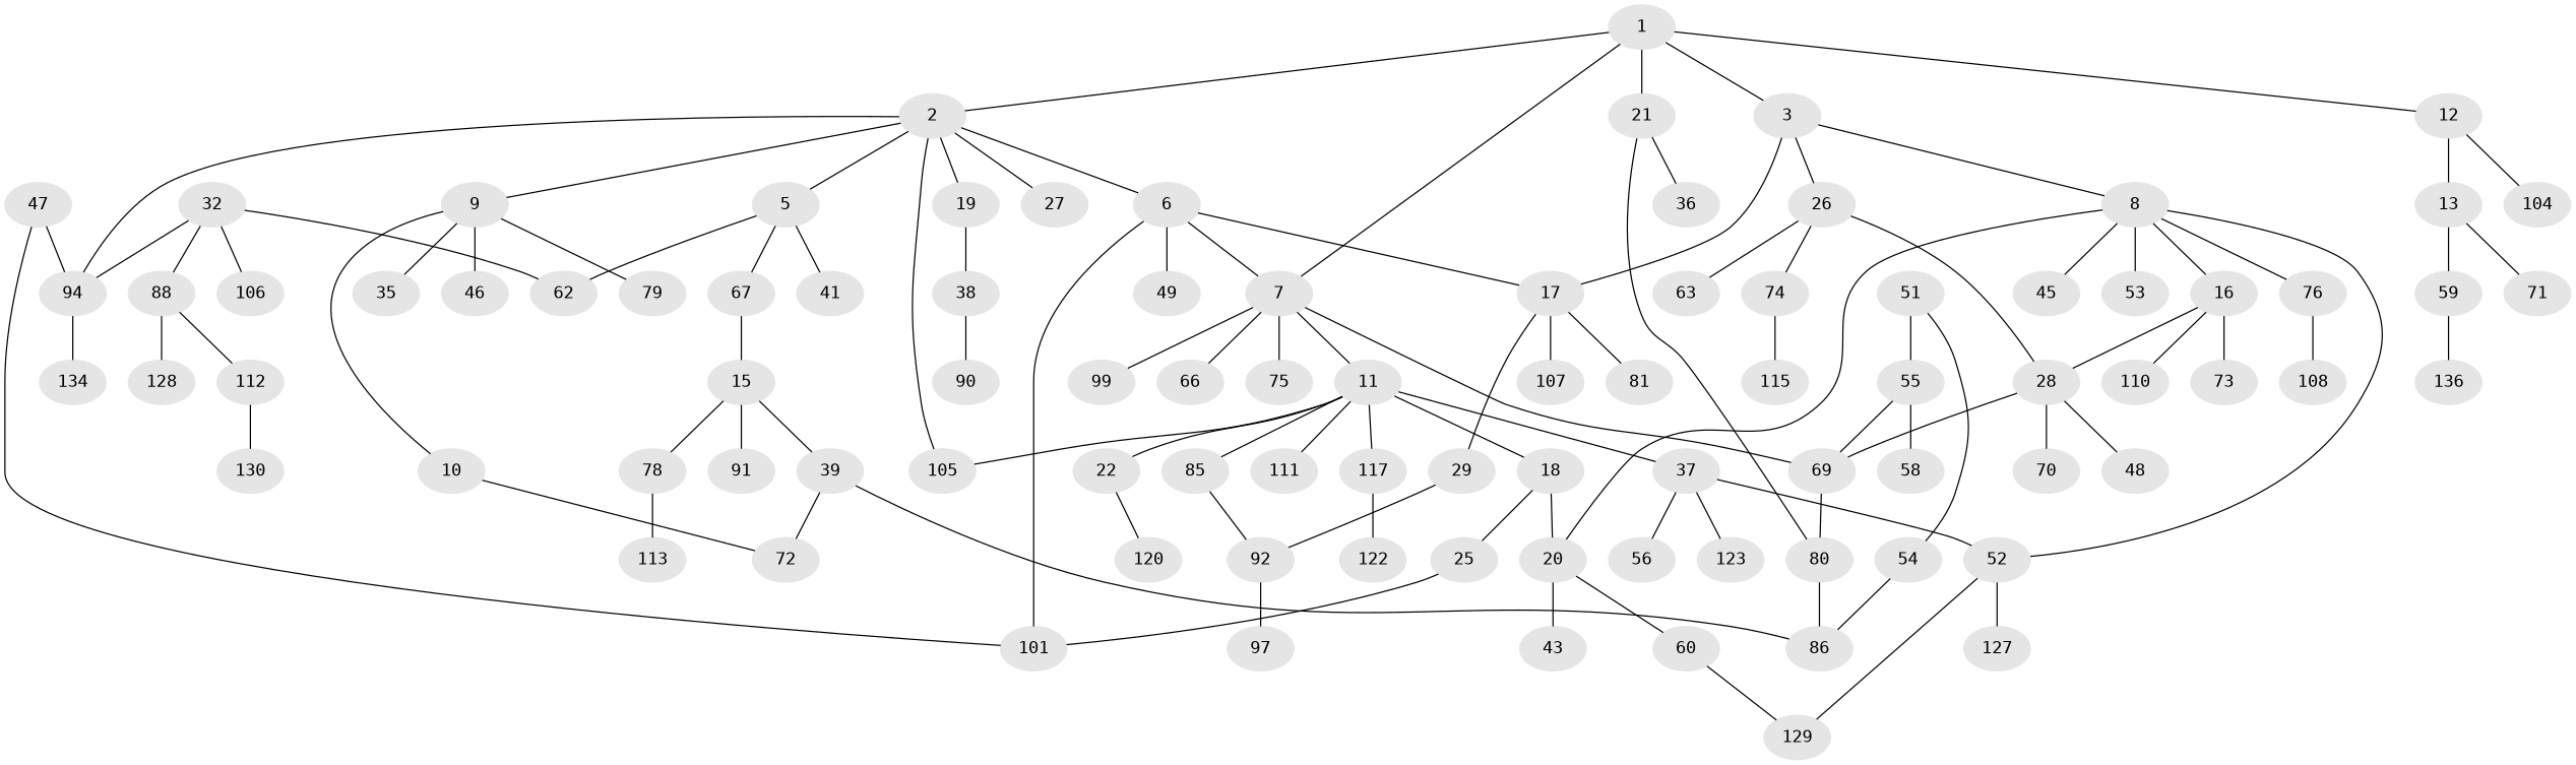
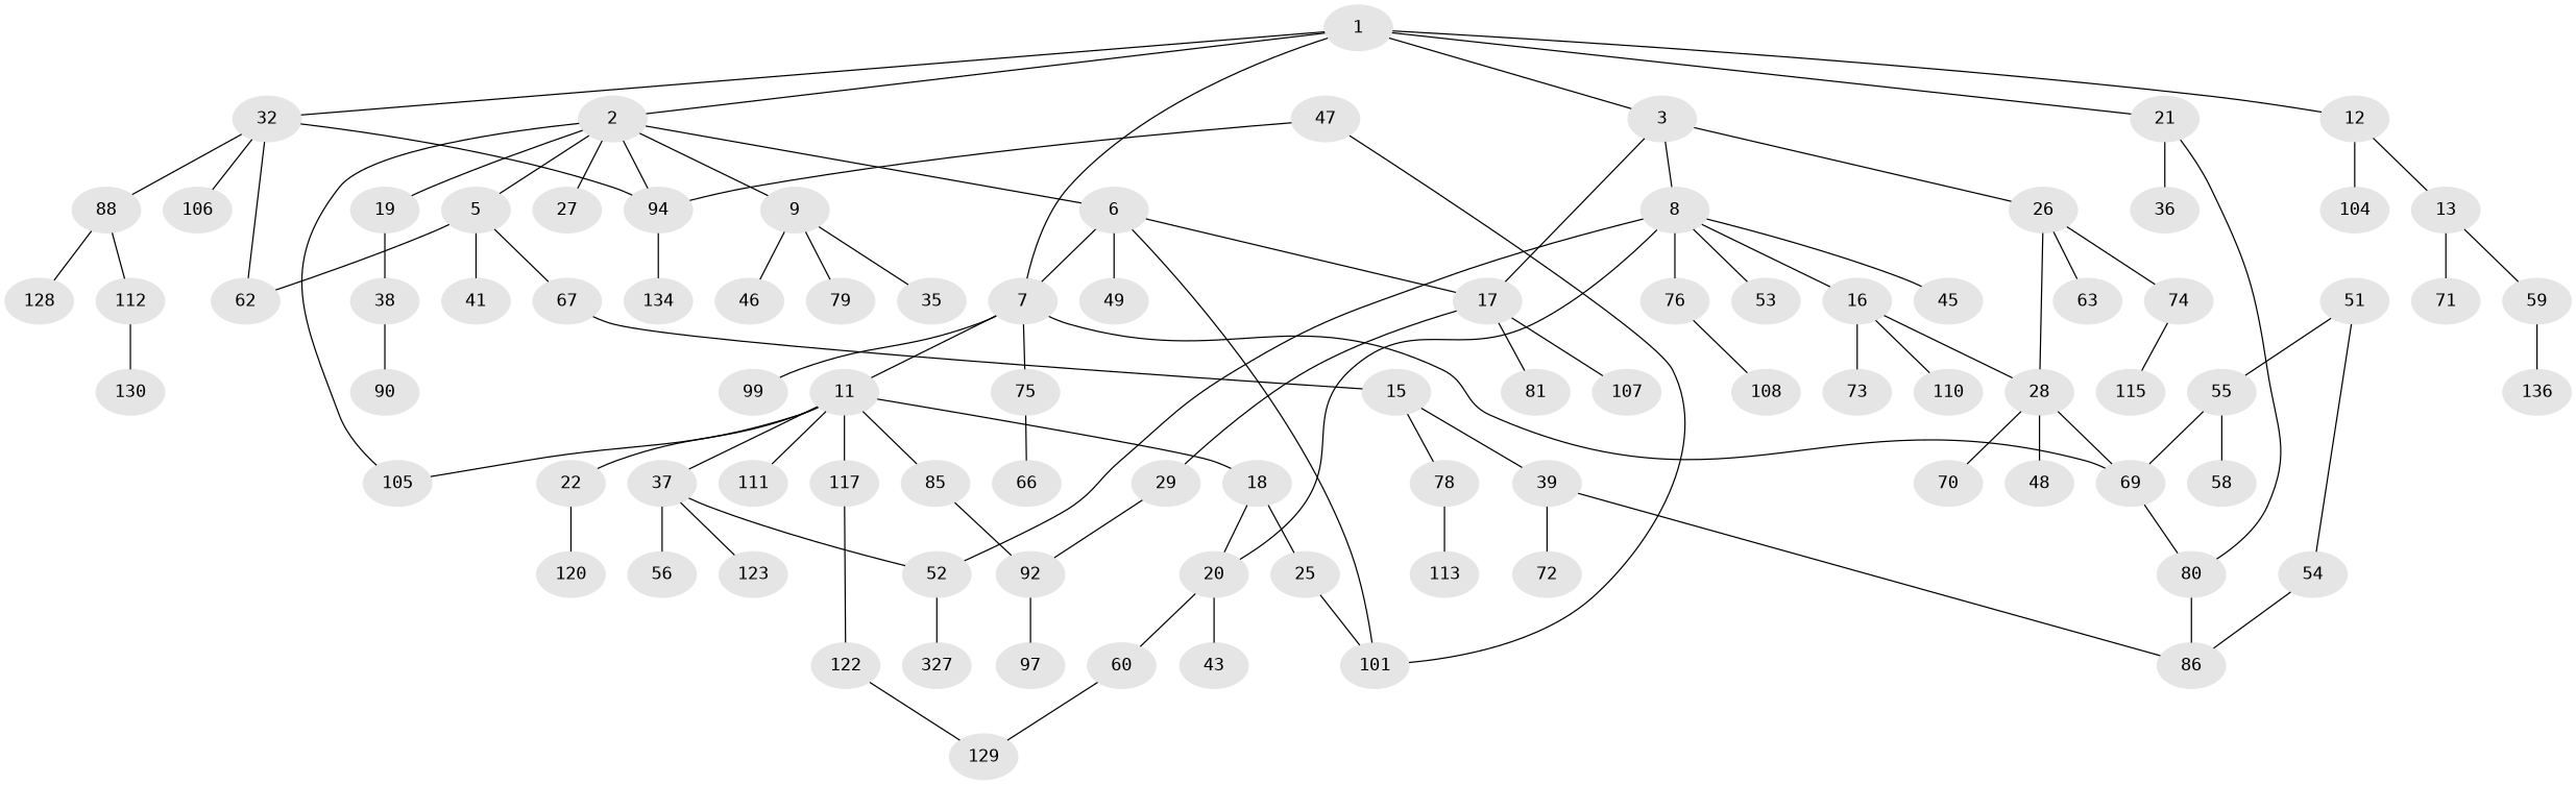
  graph {
    fontname="DejaVu Sans Mono"
    node [color=gray90 fontname="DejaVu Sans Mono" style=filled]
    edge [fontname="DejaVu Sans Mono"]
    1 [super="+96"]
    2 [super="+4"]
    3
    7 [super="+44"]
    12 [super="+114"]
    21 [super="+118"]
    32 [super="+34"]
    5 [super="+40"]
    6 [super="+42"]
    9 [super="+57"]
    19
    27
    94
    105
    8 [super="+14"]
    17 [super="+30"]
    26 [super="+131"]
    11 [super="+64"]
    66 [super="+103"]
    69 [super="+116"]
    75
    99
    13
    104
    36
    80
    62 [super="+132"]
    88 [super="+119"]
    106
    41 [super="+95"]
    67
    49 [super="+100"]
    101
-   10 [super="+50"]
    35
    46
    79
    38 [super="+109"]
    134
    16 [super="+82"]
    20 [super="+23"]
    45
    52 [super="+84"]
    53
    76 [super="+124"]
    29
    81
    107 [super="+125"]
    28 [super="+126"]
    63
    74
    15 [super="+83"]
    39
    78
-   91
    18 [super="+68"]
    22 [super="+37"]
    n58 [label=37]
    85 [super="+87"]
    111
    117 [super="+135"]
    73
    110
    43
    60 [super="+121"]
-   127
+   127 [label=327]
    108
    72 [super="+102"]
    25 [super="+77"]
    120
    56
    123
    92 [super="+98"]
    122
    59
    71
    136
    86 [super="+89"]
    113
    48
    70
    90
    129
    51 [super="+61"]
    54 [super="+93"]
    55
    115
    97
    47 [super="+65"]
    112
    128
    58
    130
    1 -- 2
    1 -- 3
    1 -- 7
    1 -- 12
    1 -- 21
+   1 -- 32
    2 -- 5
    2 -- 6
    2 -- 9
    2 -- 19
    2 -- 27
    2 -- 94
    2 -- 105
    3 -- 8
    3 -- 17
    3 -- 26
    7 -- 11
-   7 -- 66
+   75 -- 66
    7 -- 69
    7 -- 75
    7 -- 99
    12 -- 13
    12 -- 104
    21 -- 36
    21 -- 80
    32 -- 94
    32 -- 62
    32 -- 88
    32 -- 106
    5 -- 62
    5 -- 41
    5 -- 67
    6 -- 7
    6 -- 17
    6 -- 49
    6 -- 101
-   9 -- 10
    9 -- 35
    9 -- 46
    9 -- 79
    19 -- 38
    94 -- 134
    8 -- 16
    8 -- 20
    8 -- 45
    8 -- 52
    8 -- 53
    8 -- 76
    17 -- 29
    17 -- 81
    17 -- 107
    26 -- 28
    26 -- 63
    26 -- 74
    11 -- 105
    11 -- 18
    11 -- 22
    11 -- n58
    11 -- 85
    11 -- 111
    11 -- 117
    69 -- 80
    13 -- 59
    13 -- 71
    80 -- 86
    88 -- 112
    88 -- 128
    67 -- 15
-   10 -- 72
    38 -- 90
    16 -- 28
    16 -- 73
    16 -- 110
    20 -- 43
    20 -- 60
    52 -- 127
    76 -- 108
    29 -- 92
    28 -- 69
    28 -- 48
    28 -- 70
    74 -- 115
    15 -- 39
    15 -- 78
-   15 -- 91
    39 -- 72
    39 -- 86
    78 -- 113
    18 -- 20
    18 -- 25
    22 -- 120
    n58 -- 52
    n58 -- 56
    n58 -- 123
    85 -- 92
    117 -- 122
    60 -- 129
    25 -- 101
    92 -- 97
-   52 -- 129
+   122 -- 129
    59 -- 136
    51 -- 54
    51 -- 55
    54 -- 86
    55 -- 69
    55 -- 58
    47 -- 94
    47 -- 101
    112 -- 130
  }
